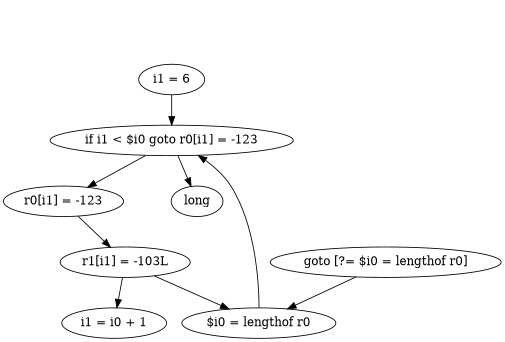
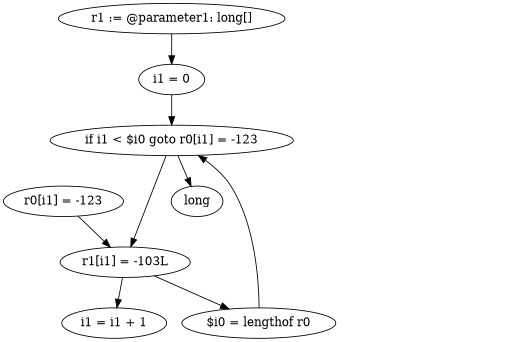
  digraph {
-   "i1 = 0" [label="i1 = 6"]
+   "r1 := @parameter1: long[]"
+   "i1 = 0"
    "if i1 < $i0 goto r0[i1] = -123"
-   "goto [?= $i0 = lengthof r0]"
    "$i0 = lengthof r0"
    "r0[i1] = -123"
    "r1[i1] = -103L"
-   "i1 = i1 + 1" [label="i1 = i0 + 1"]
+   "i1 = i1 + 1"
    n9 [label=long]
+   "r1 := @parameter1: long[]" -> "i1 = 0"
    "i1 = 0" -> "if i1 < $i0 goto r0[i1] = -123"
-   "if i1 < $i0 goto r0[i1] = -123" -> "r0[i1] = -123"
+   "if i1 < $i0 goto r0[i1] = -123" -> "r1[i1] = -103L"
    "if i1 < $i0 goto r0[i1] = -123" -> n9
-   "goto [?= $i0 = lengthof r0]" -> "$i0 = lengthof r0"
    "$i0 = lengthof r0" -> "if i1 < $i0 goto r0[i1] = -123"
    "r0[i1] = -123" -> "r1[i1] = -103L"
    "r1[i1] = -103L" -> "$i0 = lengthof r0"
    "r1[i1] = -103L" -> "i1 = i1 + 1"
  }
